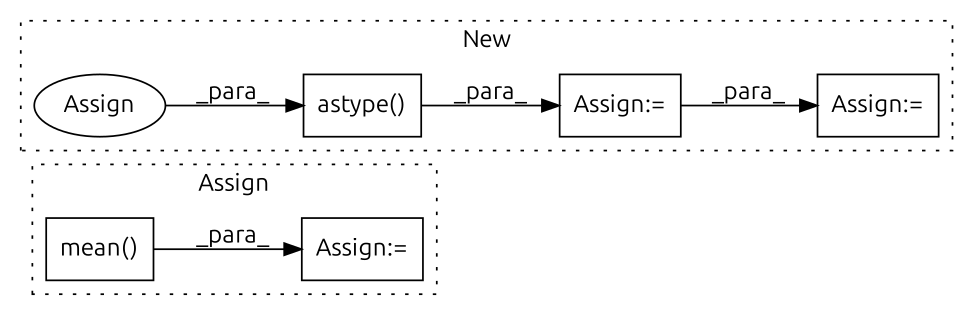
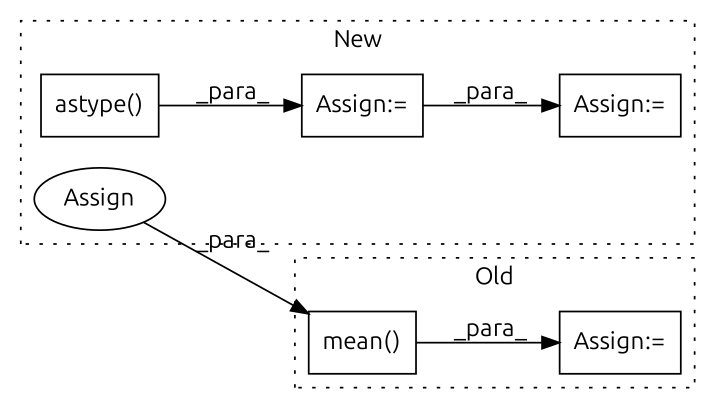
  digraph {
    fontname=Ubuntu
    rankdir=LR
    node [a=68 fontname=Ubuntu l=3 shape=box]
    edge [fontname=Ubuntu]
    n1 [a=75 l=57 label="mean()" s=506]
    n2 [label="Assign:=" s=503]
    n3 [a=75 l="30,1" label="astype()" s="566,608"]
    n4 [label="Assign:=" s=616]
    n5 [a=66 l=12 label=Assign s=596 shape=ellipse]
    n6 [label="Assign:=" s=563]
    subgraph cluster_1 {
-     label=Assign
+     label=Old
      style=dotted
      n1
      n2
    }
    subgraph cluster_2 {
      label=New
      style=dotted
      n3
      n4
      n5
      n6
    }
    n1 -> n2 [label=_para_]
    n3 -> n6 [label=_para_]
-   n5 -> n3 [label=_para_]
+   n5 -> n1 [label=_para_]
    n6 -> n4 [label=_para_]
  }
